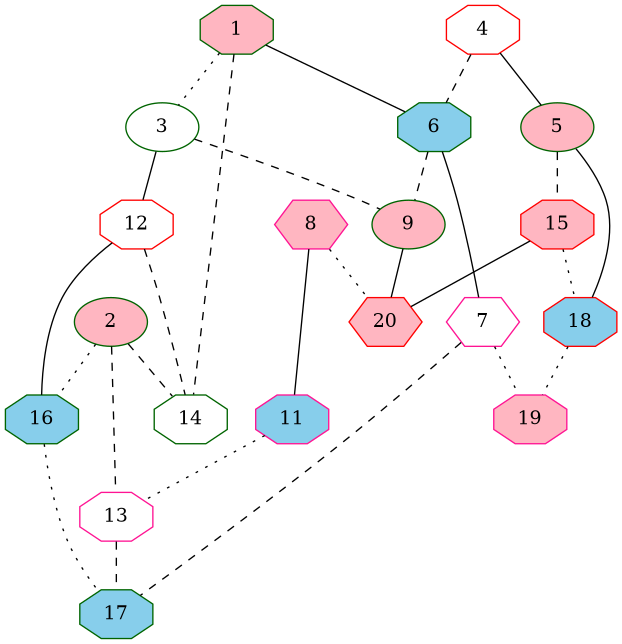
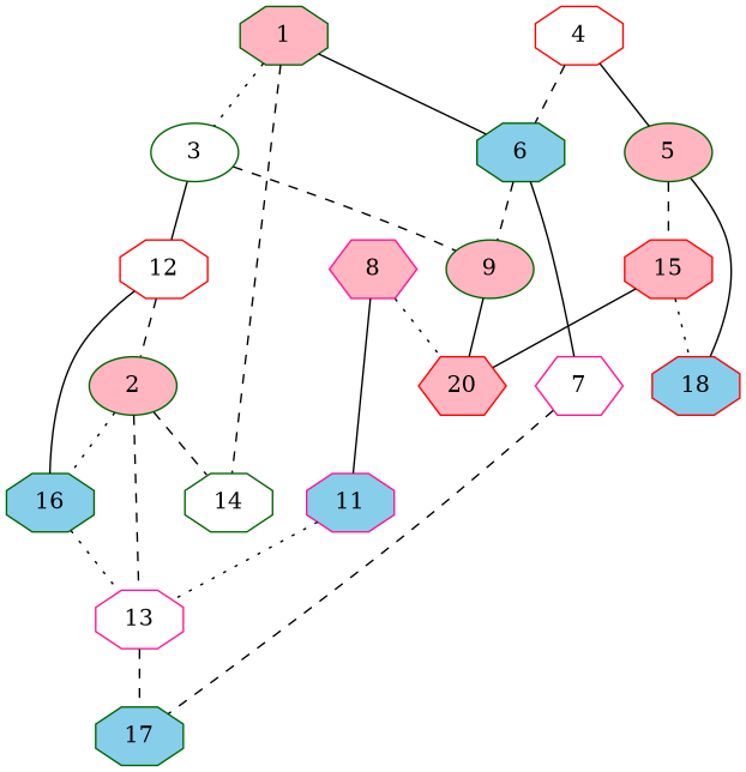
  graph {
    node [color=darkgreen fillcolor=lightpink shape=octagon style=filled]
    edge [style=dashed]
    3 [fillcolor=white shape=ellipse]
    1
    14 [fillcolor=white]
    6 [fillcolor=skyblue]
    9 [shape=ellipse]
    12 [color=red fillcolor=white]
    11 [color=deeppink fillcolor=skyblue]
    13 [color=deeppink fillcolor=white]
    2 [shape=ellipse]
    16 [fillcolor=skyblue]
    17 [fillcolor=skyblue]
    20 [color=red shape=hexagon]
    4 [color=red fillcolor=white]
    5 [shape=ellipse]
    15 [color=red]
    18 [color=red fillcolor=skyblue]
    7 [color=deeppink fillcolor=white shape=hexagon]
-   19 [color=deeppink]
    8 [color=deeppink shape=hexagon]
    3 -- 9
    3 -- 12 [style=solid]
    1 -- 3 [style=dotted]
    1 -- 14
    1 -- 6 [style=solid]
    6 -- 9
    6 -- 7 [style=solid]
    9 -- 20 [style=solid]
-   12 -- 14
+   12 -- 2
    12 -- 16 [style=solid]
    11 -- 13 [style=dotted]
    13 -- 17
    2 -- 14
    2 -- 13
    2 -- 16 [style=dotted]
-   16 -- 17 [style=dotted]
+   16 -- 13 [style=dotted]
    4 -- 6
    4 -- 5 [style=solid]
    5 -- 15
    5 -- 18 [style=solid]
    15 -- 20 [style=solid]
    15 -- 18 [style=dotted]
-   18 -- 19 [style=dotted]
    7 -- 17
-   7 -- 19 [style=dotted]
    8 -- 11 [style=solid]
    8 -- 20 [style=dotted]
  }
